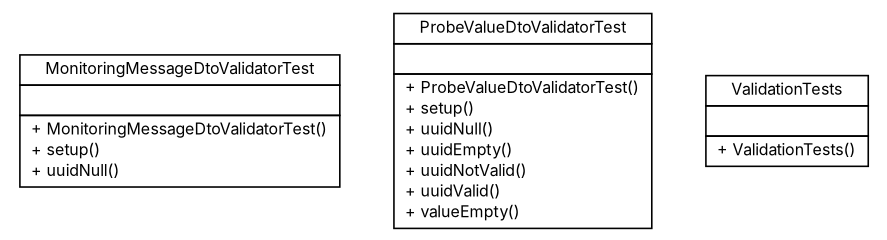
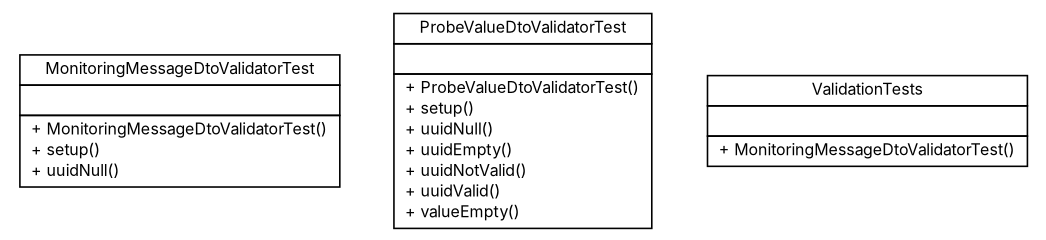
  digraph {
    nodesep=0.25
    ranksep=0.5
    fontname=Inter
    node [fontcolor=black fontname=Inter fontsize=10.0 shape=plaintext]
    n1 [label=<<table title="net.sereneproject.collector.validation.MonitoringMessageDtoValidatorTest" border="0" cellborder="1" cellspacing="0" cellpadding="2" port="p" href="./MonitoringMessageDtoValidatorTest.html"> 		<tr><td><table border="0" cellspacing="0" cellpadding="1"> <tr><td align="center" balign="center"> MonitoringMessageDtoValidatorTest </td></tr> 		</table></td></tr> 		<tr><td><table border="0" cellspacing="0" cellpadding="1"> <tr><td align="left" balign="left">  </td></tr> 		</table></td></tr> 		<tr><td><table border="0" cellspacing="0" cellpadding="1"> <tr><td align="left" balign="left"> + MonitoringMessageDtoValidatorTest() </td></tr> <tr><td align="left" balign="left"> + setup() </td></tr> <tr><td align="left" balign="left"> + uuidNull() </td></tr> 		</table></td></tr> 		</table>>]
    n2 [label=<<table title="net.sereneproject.collector.validation.ProbeValueDtoValidatorTest" border="0" cellborder="1" cellspacing="0" cellpadding="2" port="p" href="./ProbeValueDtoValidatorTest.html"> 		<tr><td><table border="0" cellspacing="0" cellpadding="1"> <tr><td align="center" balign="center"> ProbeValueDtoValidatorTest </td></tr> 		</table></td></tr> 		<tr><td><table border="0" cellspacing="0" cellpadding="1"> <tr><td align="left" balign="left">  </td></tr> 		</table></td></tr> 		<tr><td><table border="0" cellspacing="0" cellpadding="1"> <tr><td align="left" balign="left"> + ProbeValueDtoValidatorTest() </td></tr> <tr><td align="left" balign="left"> + setup() </td></tr> <tr><td align="left" balign="left"> + uuidNull() </td></tr> <tr><td align="left" balign="left"> + uuidEmpty() </td></tr> <tr><td align="left" balign="left"> + uuidNotValid() </td></tr> <tr><td align="left" balign="left"> + uuidValid() </td></tr> <tr><td align="left" balign="left"> + valueEmpty() </td></tr> 		</table></td></tr> 		</table>>]
-   n3 [label=<<table title="net.sereneproject.collector.validation.ValidationTests" border="0" cellborder="1" cellspacing="0" cellpadding="2" port="p" href="./ValidationTests.html"> 		<tr><td><table border="0" cellspacing="0" cellpadding="1"> <tr><td align="center" balign="center"> ValidationTests </td></tr> 		</table></td></tr> 		<tr><td><table border="0" cellspacing="0" cellpadding="1"> <tr><td align="left" balign="left">  </td></tr> 		</table></td></tr> 		<tr><td><table border="0" cellspacing="0" cellpadding="1"> <tr><td align="left" balign="left"> + ValidationTests() </td></tr> 		</table></td></tr> 		</table>>]
+   n3 [label=<<table title="net.sereneproject.collector.validation.ValidationTests" border="0" cellborder="1" cellspacing="0" cellpadding="2" port="p" href="./ValidationTests.html"> 		<tr><td><table border="0" cellspacing="0" cellpadding="1"> <tr><td align="center" balign="center"> ValidationTests </td></tr> 		</table></td></tr> 		<tr><td><table border="0" cellspacing="0" cellpadding="1"> <tr><td align="left" balign="left">  </td></tr> 		</table></td></tr> 		<tr><td><table border="0" cellspacing="0" cellpadding="1"> <tr><td align="left" balign="left"> + MonitoringMessageDtoValidatorTest() </td></tr> 		</table></td></tr> 		</table>>]
  }
